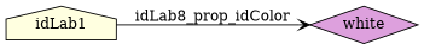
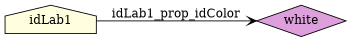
  strict digraph {
    rankdir=LR
    node [style=filled]
    idLab1 [node_type=entity_node root=root fillcolor=lightyellow shape=house]
    white [fillcolor=plum shape=diamond]
-   idLab1 -> white [edge_type=property label=idLab8_prop_idColor style=solid arrowhead=vee]
+   idLab1 -> white [edge_type=property label=idLab1_prop_idColor style=solid arrowhead=vee]
  }
